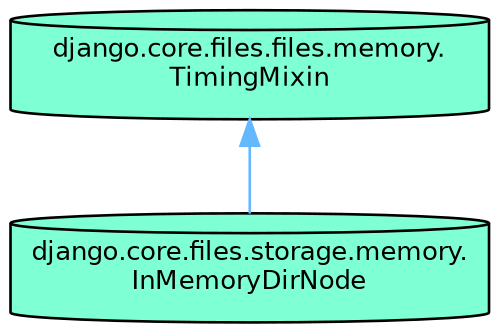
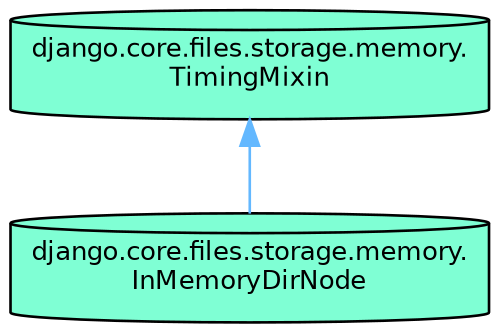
  digraph {
    node [color=black fillcolor=aquamarine fontname=Helvetica fontsize=10 shape=cylinder style=filled]
    n1 [fontcolor=black height=0.2 label="django.core.files.storage.memory.\lInMemoryDirNode" width=0.4]
-   n2 [height=0.2 label="django.core.files.files.memory.\lTimingMixin" width=0.4]
+   n2 [height=0.2 label="django.core.files.storage.memory.\lTimingMixin" width=0.4]
    n2 -> n1 [color=steelblue1 dir=back fontname=Helvetica fontsize=10 labelfontname=Helvetica labelfontsize=10 style=solid]
  }
